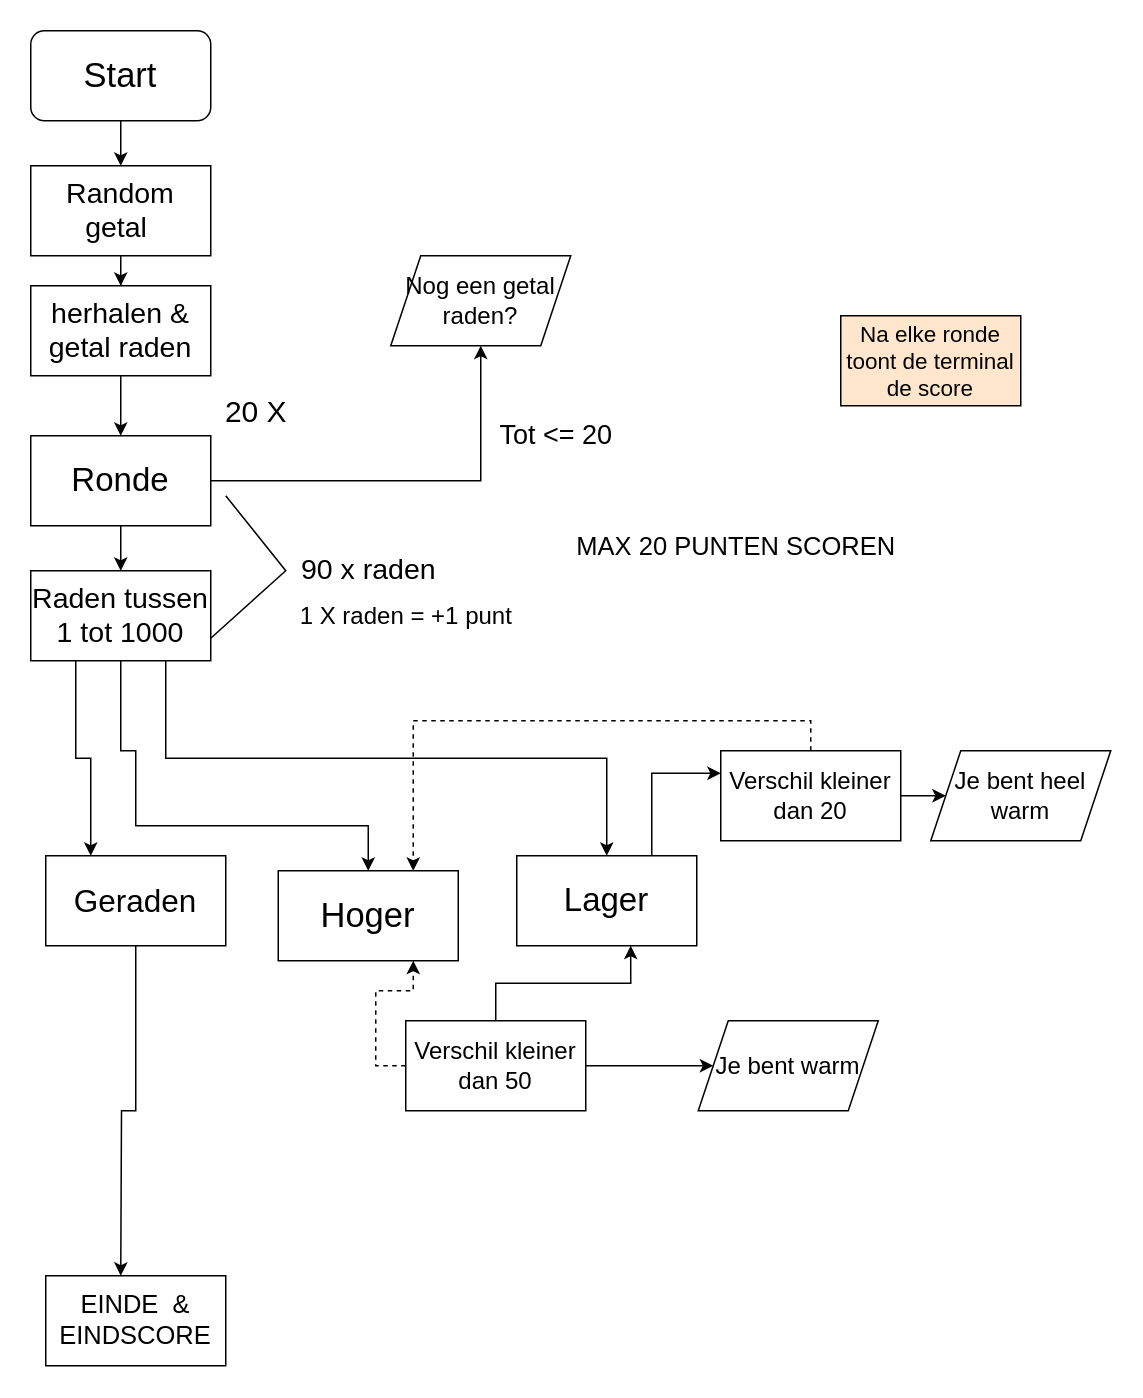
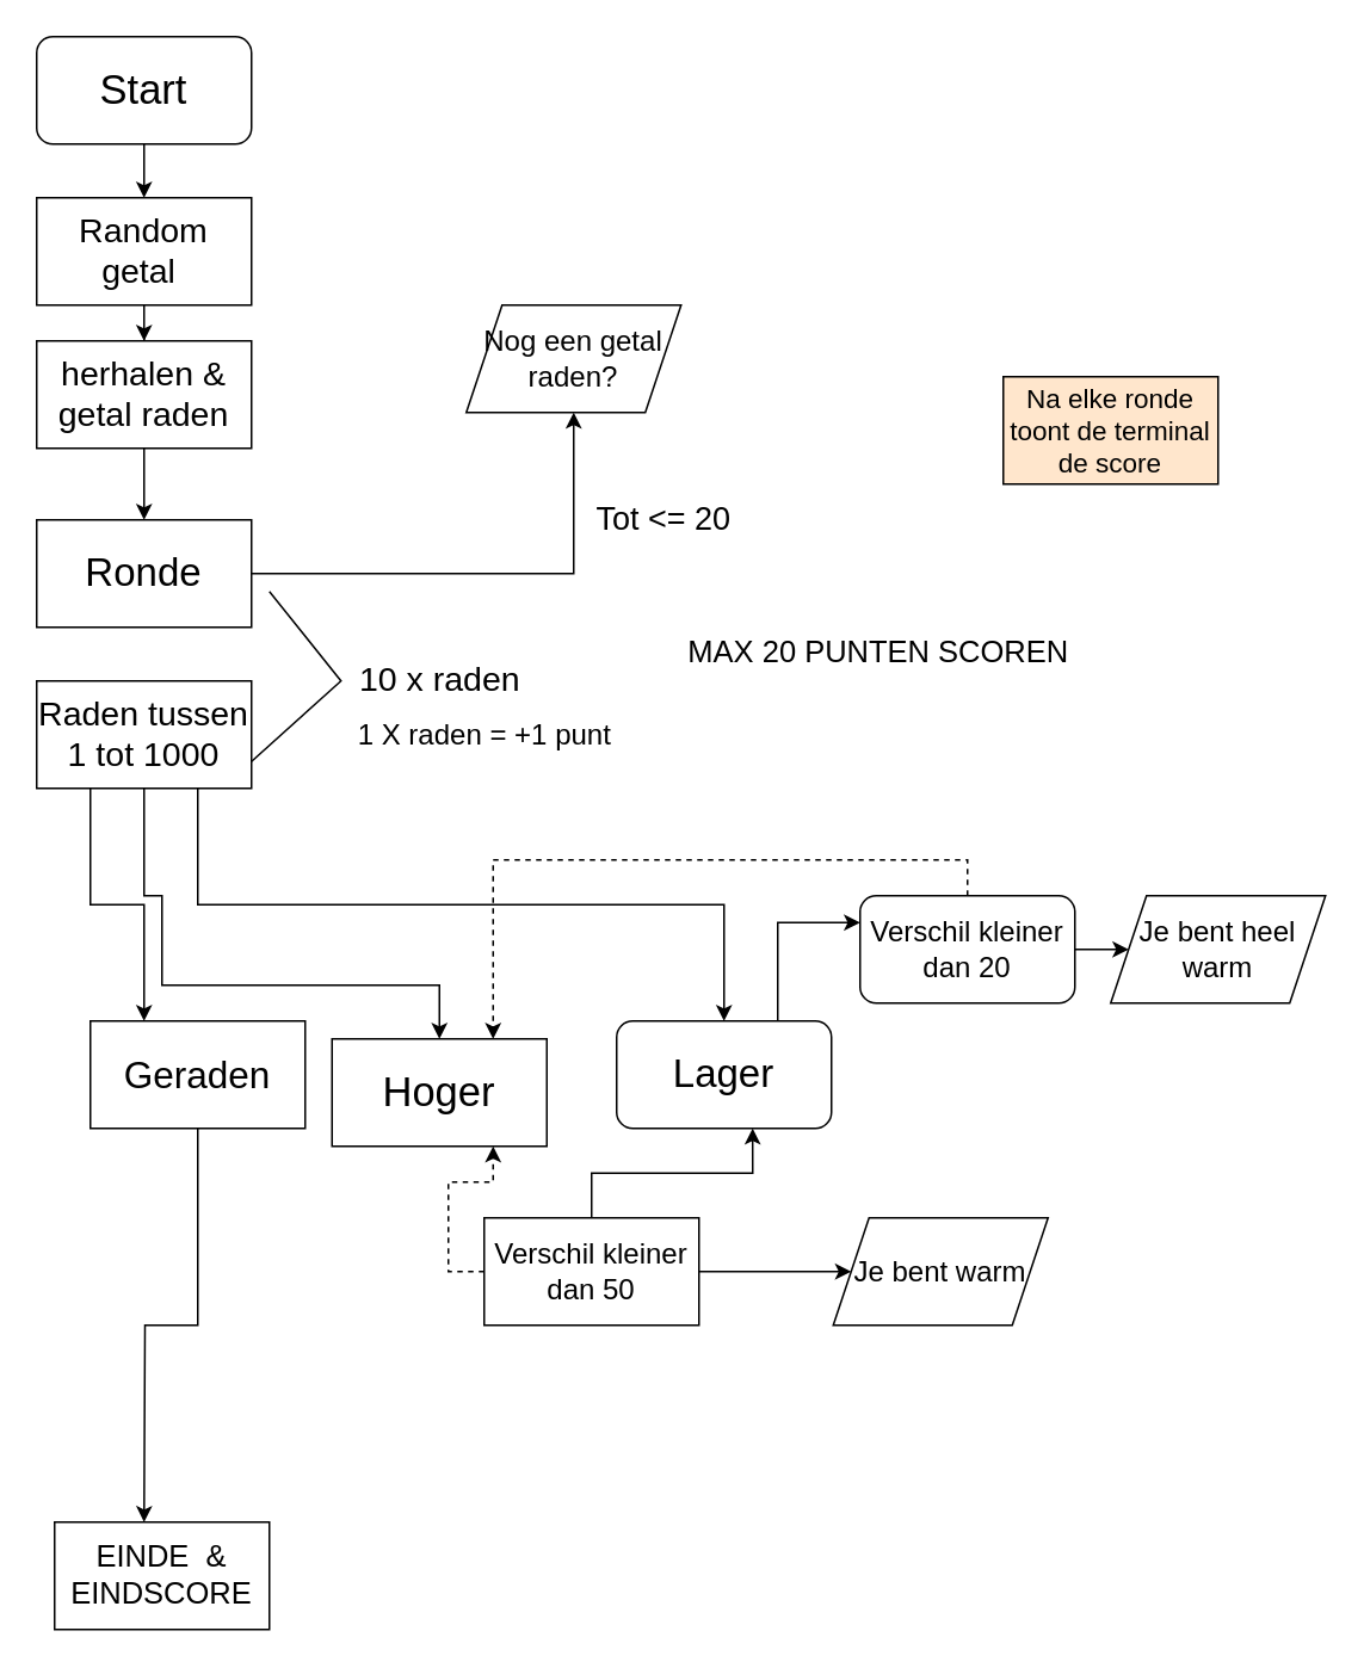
  <mxCell id="0" />
  <mxCell id="1" parent="0" />
  <mxCell id="2" style="edgeStyle=orthogonalEdgeStyle;rounded=0;orthogonalLoop=1;jettySize=auto;html=1;exitX=0.5;exitY=1;exitDx=0;exitDy=0;entryX=0.5;entryY=0;entryDx=0;entryDy=0;" edge="1" parent="1" source="3" target="9"><mxGeometry relative="1" as="geometry" /></mxCell>
  <mxCell id="3" value="" style="rounded=1;whiteSpace=wrap;html=1;" vertex="1" parent="1"><mxGeometry x="20" y="20" width="120" height="60" as="geometry" /></mxCell>
  <mxCell id="4" value="&lt;font style=&quot;font-size: 23px;&quot;&gt;Start&lt;/font&gt;" style="text;strokeColor=none;align=center;fillColor=none;html=1;verticalAlign=middle;whiteSpace=wrap;rounded=0;" vertex="1" parent="1"><mxGeometry x="47" y="37.5" width="66" height="25" as="geometry" /></mxCell>
  <mxCell id="5" style="edgeStyle=orthogonalEdgeStyle;rounded=0;orthogonalLoop=1;jettySize=auto;html=1;exitX=0.5;exitY=1;exitDx=0;exitDy=0;" edge="1" parent="1" source="4" target="4"><mxGeometry relative="1" as="geometry" /></mxCell>
  <mxCell id="6" style="edgeStyle=orthogonalEdgeStyle;rounded=0;orthogonalLoop=1;jettySize=auto;html=1;exitX=0.5;exitY=1;exitDx=0;exitDy=0;entryX=0.5;entryY=0;entryDx=0;entryDy=0;" edge="1" parent="1" source="7" target="12"><mxGeometry relative="1" as="geometry" /></mxCell>
  <mxCell id="7" value="&lt;font style=&quot;font-size: 19px;&quot;&gt;herhalen &amp;amp; getal raden&lt;/font&gt;" style="rounded=0;whiteSpace=wrap;html=1;" vertex="1" parent="1"><mxGeometry x="20" y="190" width="120" height="60" as="geometry" /></mxCell>
  <mxCell id="8" style="edgeStyle=orthogonalEdgeStyle;rounded=0;orthogonalLoop=1;jettySize=auto;html=1;exitX=0.5;exitY=1;exitDx=0;exitDy=0;" edge="1" parent="1" source="9" target="7"><mxGeometry relative="1" as="geometry" /></mxCell>
  <mxCell id="9" value="&lt;font style=&quot;font-size: 19px;&quot;&gt;Random getal&amp;nbsp;&lt;/font&gt;" style="rounded=0;whiteSpace=wrap;html=1;" vertex="1" parent="1"><mxGeometry x="20" y="110" width="120" height="60" as="geometry" /></mxCell>
- <mxCell id="10" style="edgeStyle=orthogonalEdgeStyle;rounded=0;orthogonalLoop=1;jettySize=auto;html=1;exitX=0.5;exitY=1;exitDx=0;exitDy=0;entryX=0.5;entryY=0;entryDx=0;entryDy=0;" edge="1" parent="1" source="12" target="17"><mxGeometry relative="1" as="geometry" /></mxCell>
  <mxCell id="11" style="edgeStyle=orthogonalEdgeStyle;rounded=0;orthogonalLoop=1;jettySize=auto;html=1;exitX=1;exitY=0.5;exitDx=0;exitDy=0;entryX=0.5;entryY=1;entryDx=0;entryDy=0;" edge="1" parent="1" source="12" target="37"><mxGeometry relative="1" as="geometry" /></mxCell>
  <mxCell id="12" value="&lt;font style=&quot;font-size: 22px;&quot;&gt;Ronde&lt;/font&gt;" style="rounded=0;whiteSpace=wrap;html=1;" vertex="1" parent="1"><mxGeometry x="20" y="290" width="120" height="60" as="geometry" /></mxCell>
- <mxCell id="13" value="&lt;font style=&quot;font-size: 20px;&quot;&gt;20 X&lt;/font&gt;" style="text;html=1;align=center;verticalAlign=middle;resizable=0;points=[];autosize=1;strokeColor=none;fillColor=none;" vertex="1" parent="1"><mxGeometry x="140" y="253" width="60" height="40" as="geometry" /></mxCell>
  <mxCell id="14" style="edgeStyle=orthogonalEdgeStyle;rounded=0;orthogonalLoop=1;jettySize=auto;html=1;entryX=0.5;entryY=0;entryDx=0;entryDy=0;" edge="1" parent="1" source="17" target="24"><mxGeometry relative="1" as="geometry"><Array as="points"><mxPoint x="80" y="500" /><mxPoint x="90" y="500" /><mxPoint x="90" y="550" /><mxPoint x="245" y="550" /></Array></mxGeometry></mxCell>
  <mxCell id="15" style="edgeStyle=orthogonalEdgeStyle;rounded=0;orthogonalLoop=1;jettySize=auto;html=1;exitX=0.75;exitY=1;exitDx=0;exitDy=0;entryX=0.5;entryY=0;entryDx=0;entryDy=0;" edge="1" parent="1" source="17" target="26"><mxGeometry relative="1" as="geometry"><mxPoint x="250" y="520" as="targetPoint" /></mxGeometry></mxCell>
  <mxCell id="16" style="edgeStyle=orthogonalEdgeStyle;rounded=0;orthogonalLoop=1;jettySize=auto;html=1;exitX=0.25;exitY=1;exitDx=0;exitDy=0;entryX=0.25;entryY=0;entryDx=0;entryDy=0;" edge="1" parent="1" source="17" target="23"><mxGeometry relative="1" as="geometry" /></mxCell>
  <mxCell id="17" value="&lt;font style=&quot;font-size: 19px;&quot;&gt;Raden tussen 1 tot 1000&lt;/font&gt;" style="rounded=0;whiteSpace=wrap;html=1;" vertex="1" parent="1"><mxGeometry x="20" y="380" width="120" height="60" as="geometry" /></mxCell>
- <mxCell id="18" value="&lt;font style=&quot;font-size: 19px;&quot;&gt;90 x raden&lt;/font&gt;" style="text;html=1;align=center;verticalAlign=middle;resizable=0;points=[];autosize=1;strokeColor=none;fillColor=none;" vertex="1" parent="1"><mxGeometry x="190" y="360" width="110" height="40" as="geometry" /></mxCell>
+ <mxCell id="18" value="&lt;font style=&quot;font-size: 19px;&quot;&gt;10 x raden&lt;/font&gt;" style="text;html=1;align=center;verticalAlign=middle;resizable=0;points=[];autosize=1;strokeColor=none;fillColor=none;" vertex="1" parent="1"><mxGeometry x="190" y="360" width="110" height="40" as="geometry" /></mxCell>
  <mxCell id="19" value="&lt;font style=&quot;font-size: 16px;&quot;&gt;1 X raden = +1 punt&lt;/font&gt;" style="text;html=1;align=center;verticalAlign=middle;resizable=0;points=[];autosize=1;strokeColor=none;fillColor=none;" vertex="1" parent="1"><mxGeometry x="190" y="395" width="160" height="30" as="geometry" /></mxCell>
  <mxCell id="20" value="&lt;font style=&quot;font-size: 17px;&quot;&gt;MAX 20 PUNTEN SCOREN&lt;/font&gt;" style="text;html=1;align=center;verticalAlign=middle;resizable=0;points=[];autosize=1;strokeColor=none;fillColor=none;" vertex="1" parent="1"><mxGeometry x="370" y="350" width="240" height="30" as="geometry" /></mxCell>
  <mxCell id="21" value="" style="endArrow=none;html=1;rounded=0;exitX=1;exitY=0.75;exitDx=0;exitDy=0;" edge="1" parent="1" source="17"><mxGeometry width="50" height="50" relative="1" as="geometry"><mxPoint x="221" y="446" as="sourcePoint" /><mxPoint x="150" y="330" as="targetPoint" /><Array as="points"><mxPoint x="190" y="380" /></Array></mxGeometry></mxCell>
  <mxCell id="22" style="edgeStyle=orthogonalEdgeStyle;rounded=0;orthogonalLoop=1;jettySize=auto;html=1;" edge="1" parent="1" source="23"><mxGeometry relative="1" as="geometry"><mxPoint x="80" y="850" as="targetPoint" /></mxGeometry></mxCell>
- <mxCell id="23" value="&lt;font style=&quot;font-size: 21px;&quot;&gt;Geraden&lt;/font&gt;" style="rounded=0;whiteSpace=wrap;html=1;" vertex="1" parent="1"><mxGeometry x="30" y="570" width="120" height="60" as="geometry" /></mxCell>
+ <mxCell id="23" value="&lt;font style=&quot;font-size: 21px;&quot;&gt;Geraden&lt;/font&gt;" style="rounded=0;whiteSpace=wrap;html=1;" vertex="1" parent="1"><mxGeometry x="50" y="570" width="120" height="60" as="geometry" /></mxCell>
  <mxCell id="24" value="&lt;font style=&quot;font-size: 23px;&quot;&gt;Hoger&lt;/font&gt;" style="rounded=0;whiteSpace=wrap;html=1;" vertex="1" parent="1"><mxGeometry x="185" y="580" width="120" height="60" as="geometry" /></mxCell>
  <mxCell id="25" style="edgeStyle=orthogonalEdgeStyle;rounded=0;orthogonalLoop=1;jettySize=auto;html=1;exitX=0.75;exitY=0;exitDx=0;exitDy=0;entryX=0;entryY=0.25;entryDx=0;entryDy=0;" edge="1" parent="1" source="26" target="34"><mxGeometry relative="1" as="geometry" /></mxCell>
- <mxCell id="26" value="&lt;font style=&quot;font-size: 22px;&quot;&gt;Lager&lt;/font&gt;" style="rounded=0;whiteSpace=wrap;html=1;" vertex="1" parent="1"><mxGeometry x="344" y="570" width="120" height="60" as="geometry" /></mxCell>
+ <mxCell id="26" value="&lt;font style=&quot;font-size: 22px;&quot;&gt;Lager&lt;/font&gt;" style="whiteSpace=wrap;html=1;rounded=1;" vertex="1" parent="1"><mxGeometry x="344" y="570" width="120" height="60" as="geometry" /></mxCell>
  <mxCell id="27" style="edgeStyle=orthogonalEdgeStyle;rounded=0;orthogonalLoop=1;jettySize=auto;html=1;exitX=0;exitY=0.5;exitDx=0;exitDy=0;entryX=0.75;entryY=1;entryDx=0;entryDy=0;dashed=1;" edge="1" parent="1" source="29" target="24"><mxGeometry relative="1" as="geometry" /></mxCell>
  <mxCell id="28" value="" style="edgeStyle=orthogonalEdgeStyle;rounded=0;orthogonalLoop=1;jettySize=auto;html=1;" edge="1" parent="1" source="29" target="31"><mxGeometry relative="1" as="geometry" /></mxCell>
  <mxCell id="29" value="&lt;font style=&quot;font-size: 16px;&quot;&gt;Verschil kleiner dan 50&lt;/font&gt;" style="rounded=0;whiteSpace=wrap;html=1;" vertex="1" parent="1"><mxGeometry x="270" y="680" width="120" height="60" as="geometry" /></mxCell>
  <mxCell id="30" style="edgeStyle=orthogonalEdgeStyle;rounded=0;orthogonalLoop=1;jettySize=auto;html=1;entryX=0.633;entryY=1;entryDx=0;entryDy=0;entryPerimeter=0;" edge="1" parent="1" source="29" target="26"><mxGeometry relative="1" as="geometry" /></mxCell>
  <mxCell id="31" value="&lt;font style=&quot;font-size: 16px;&quot;&gt;Je bent warm&lt;/font&gt;" style="shape=parallelogram;perimeter=parallelogramPerimeter;whiteSpace=wrap;html=1;fixedSize=1;" vertex="1" parent="1"><mxGeometry x="465" y="680" width="120" height="60" as="geometry" /></mxCell>
  <mxCell id="32" value="" style="edgeStyle=orthogonalEdgeStyle;rounded=0;orthogonalLoop=1;jettySize=auto;html=1;" edge="1" parent="1" source="34" target="35"><mxGeometry relative="1" as="geometry" /></mxCell>
  <mxCell id="33" style="edgeStyle=orthogonalEdgeStyle;rounded=0;orthogonalLoop=1;jettySize=auto;html=1;exitX=0.5;exitY=0;exitDx=0;exitDy=0;entryX=0.75;entryY=0;entryDx=0;entryDy=0;dashed=1;" edge="1" parent="1" source="34" target="24"><mxGeometry relative="1" as="geometry" /></mxCell>
- <mxCell id="34" value="&lt;font style=&quot;font-size: 16px;&quot;&gt;Verschil kleiner dan 20&lt;/font&gt;" style="rounded=0;whiteSpace=wrap;html=1;" vertex="1" parent="1"><mxGeometry x="480" y="500" width="120" height="60" as="geometry" /></mxCell>
+ <mxCell id="34" value="&lt;font style=&quot;font-size: 16px;&quot;&gt;Verschil kleiner dan 20&lt;/font&gt;" style="whiteSpace=wrap;html=1;rounded=1;" vertex="1" parent="1"><mxGeometry x="480" y="500" width="120" height="60" as="geometry" /></mxCell>
  <mxCell id="35" value="&lt;font style=&quot;font-size: 16px;&quot;&gt;Je bent heel warm&lt;/font&gt;" style="shape=parallelogram;perimeter=parallelogramPerimeter;whiteSpace=wrap;html=1;fixedSize=1;" vertex="1" parent="1"><mxGeometry x="620" y="500" width="120" height="60" as="geometry" /></mxCell>
  <mxCell id="36" value="&lt;font style=&quot;font-size: 15px;&quot;&gt;Na elke ronde toont de terminal de score&lt;/font&gt;" style="whiteSpace=wrap;html=1;fillColor=#ffe6cc;" vertex="1" parent="1"><mxGeometry x="560" y="210" width="120" height="60" as="geometry" /></mxCell>
  <mxCell id="37" value="&lt;font style=&quot;font-size: 16px;&quot;&gt;Nog een getal raden?&lt;/font&gt;" style="shape=parallelogram;perimeter=parallelogramPerimeter;whiteSpace=wrap;html=1;fixedSize=1;" vertex="1" parent="1"><mxGeometry x="260" y="170" width="120" height="60" as="geometry" /></mxCell>
  <mxCell id="38" value="&lt;font style=&quot;font-size: 18px;&quot;&gt;Tot &amp;lt;= 20&lt;/font&gt;" style="text;html=1;align=center;verticalAlign=middle;resizable=0;points=[];autosize=1;strokeColor=none;fillColor=none;" vertex="1" parent="1"><mxGeometry x="320" y="270" width="100" height="40" as="geometry" /></mxCell>
  <mxCell id="39" value="&lt;font style=&quot;font-size: 17px;&quot;&gt;EINDE&amp;nbsp; &amp;amp;&lt;br&gt;EINDSCORE&lt;/font&gt;" style="whiteSpace=wrap;html=1;" vertex="1" parent="1"><mxGeometry x="30" y="850" width="120" height="60" as="geometry" /></mxCell>
